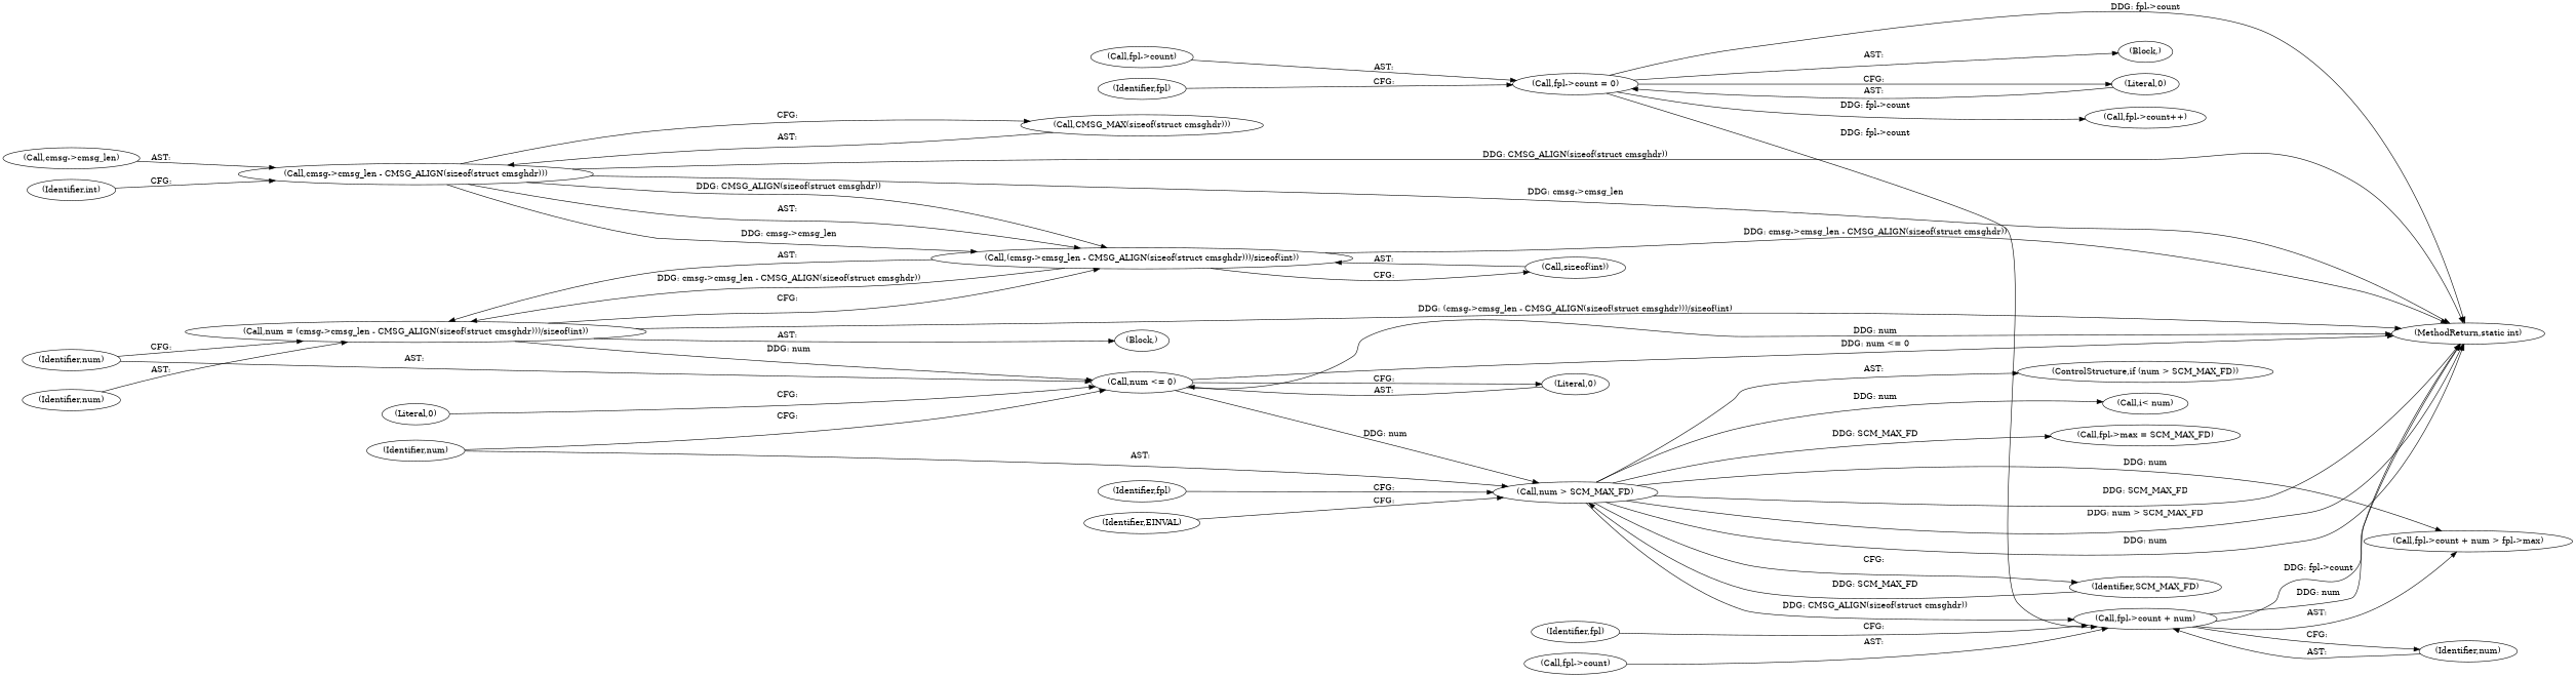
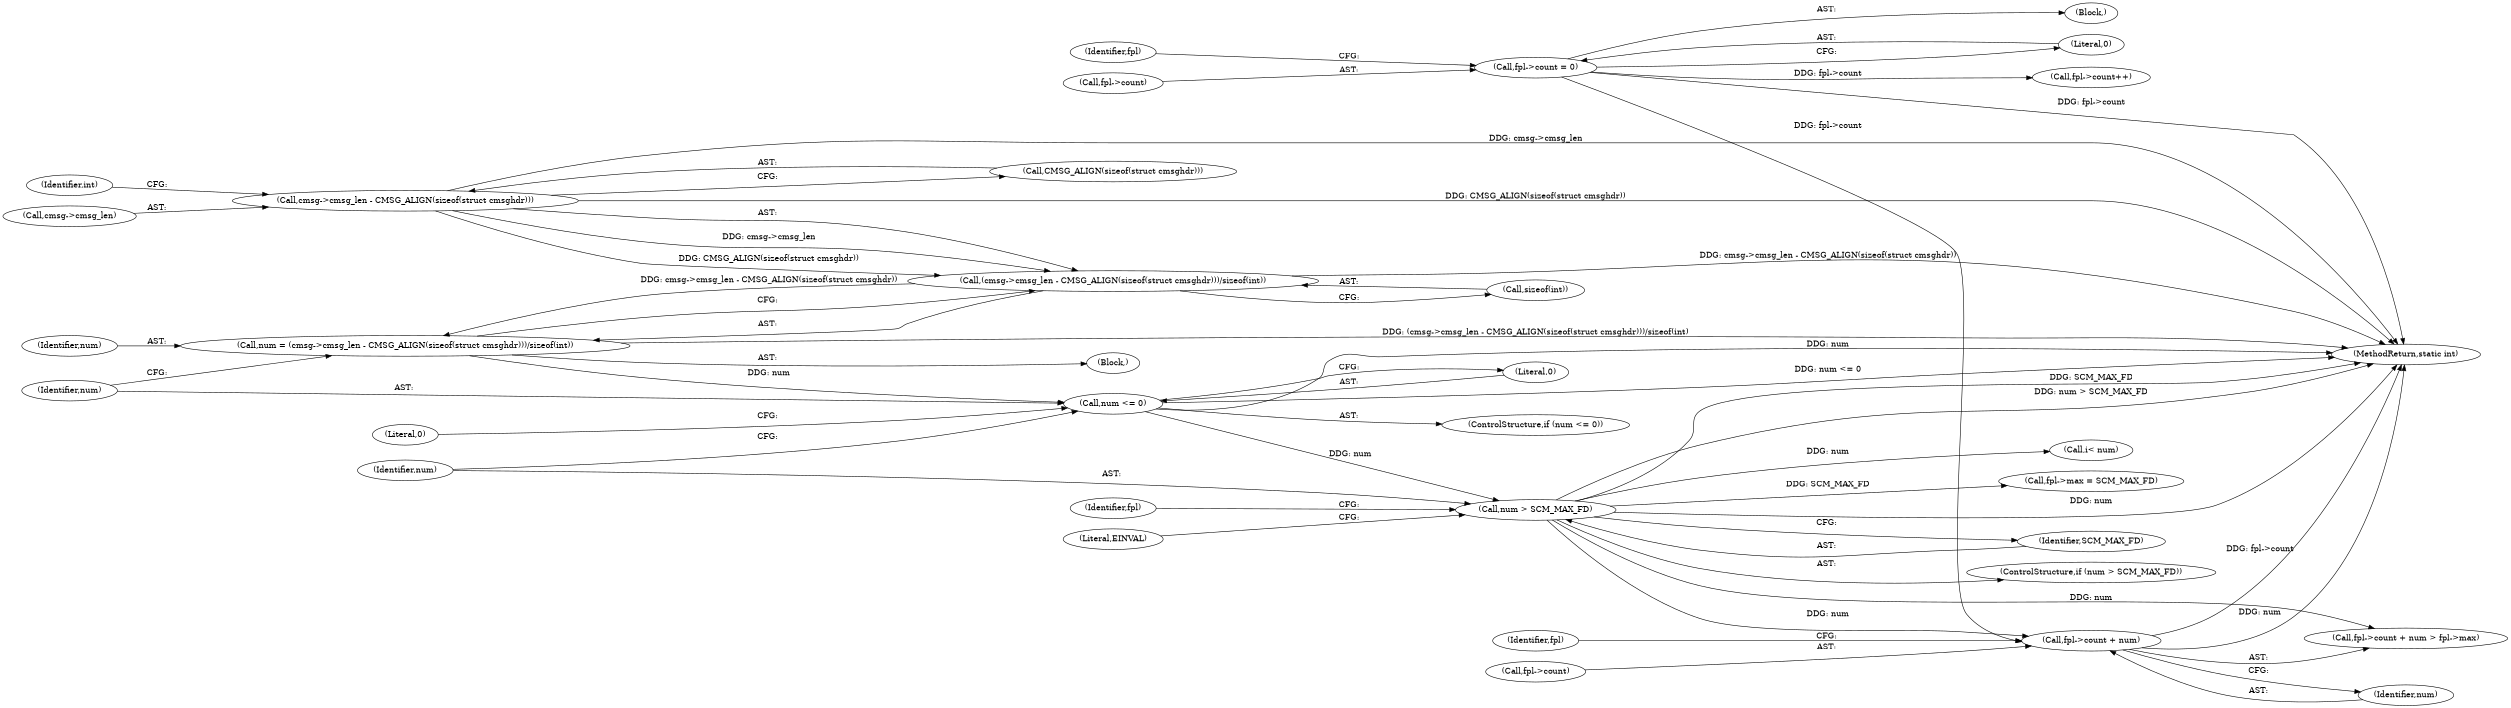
  digraph {
    rankdir=LR
    n1 [label="(Call,fpl->count + num)"]
    n2 [label="(Identifier,num)"]
    n3 [label="(Call,fpl->count + num > fpl->max)"]
    n4 [label="(MethodReturn,static int)"]
    n5 [label="(Call,fpl->count = 0)"]
    n6 [label="(Block,)"]
    n7 [label="(Literal,0)"]
    n8 [label="(Call,fpl->count++)"]
    n9 [label="(Call,num > SCM_MAX_FD)"]
    n10 [label="(Identifier,SCM_MAX_FD)"]
    n11 [label="(ControlStructure,if (num > SCM_MAX_FD))"]
    n12 [label="(Call,i< num)"]
    n13 [label="(Call,fpl->max = SCM_MAX_FD)"]
    n14 [label="(Call,num <= 0)"]
    n15 [label="(Literal,0)"]
+   n16 [label="(ControlStructure,if (num <= 0))"]
    n17 [label="(Call,num = (cmsg->cmsg_len - CMSG_ALIGN(sizeof(struct cmsghdr)))/sizeof(int))"]
    n18 [label="(Call,(cmsg->cmsg_len - CMSG_ALIGN(sizeof(struct cmsghdr)))/sizeof(int))"]
    n19 [label="(Block,)"]
    n20 [label="(Call,sizeof(int))"]
    n21 [label="(Call,cmsg->cmsg_len - CMSG_ALIGN(sizeof(struct cmsghdr)))"]
-   n22 [label="(Call,CMSG_MAX(sizeof(struct cmsghdr)))"]
+   n22 [label="(Call,CMSG_ALIGN(sizeof(struct cmsghdr)))"]
    n23 [label="(Call,fpl->count)"]
    n24 [label="(Identifier,fpl)"]
    n25 [label="(Literal,0)"]
    n26 [label="(Identifier,num)"]
    n27 [label="(Identifier,fpl)"]
    n28 [label="(Call,cmsg->cmsg_len)"]
    n29 [label="(Identifier,int)"]
    n30 [label="(Identifier,num)"]
    n31 [label="(Identifier,fpl)"]
    n32 [label="(Call,fpl->count)"]
    n33 [label="(Identifier,num)"]
-   n34 [label="(Identifier,EINVAL)"]
+   n34 [label="(Literal,EINVAL)"]
    n1 -> n2 [label="CFG: "]
    n1 -> n3 [label="AST: "]
    n1 -> n4 [label="DDG: fpl->count"]
    n1 -> n4 [label="DDG: num"]
    n2 -> n1 [label="AST: "]
    n5 -> n1 [label="DDG: fpl->count"]
    n5 -> n4 [label="DDG: fpl->count"]
    n5 -> n6 [label="AST: "]
    n5 -> n7 [label="CFG: "]
    n5 -> n8 [label="DDG: fpl->count"]
    n7 -> n5 [label="AST: "]
-   n9 -> n1 [label="DDG: CMSG_ALIGN(sizeof(struct cmsghdr))"]
+   n9 -> n1 [label="DDG: num"]
    n9 -> n3 [label="DDG: num"]
    n9 -> n4 [label="DDG: SCM_MAX_FD"]
    n9 -> n4 [label="DDG: num > SCM_MAX_FD"]
    n9 -> n4 [label="DDG: num"]
    n9 -> n10 [label="CFG: "]
    n9 -> n11 [label="AST: "]
    n9 -> n12 [label="DDG: num"]
    n9 -> n13 [label="DDG: SCM_MAX_FD"]
-   n10 -> n9 [label="DDG: SCM_MAX_FD"]
+   n10 -> n9 [label="AST: "]
    n14 -> n4 [label="DDG: num"]
    n14 -> n4 [label="DDG: num <= 0"]
    n14 -> n9 [label="DDG: num"]
    n14 -> n15 [label="CFG: "]
+   n14 -> n16 [label="AST: "]
    n15 -> n14 [label="AST: "]
    n17 -> n4 [label="DDG: (cmsg->cmsg_len - CMSG_ALIGN(sizeof(struct cmsghdr)))/sizeof(int)"]
    n17 -> n14 [label="DDG: num"]
    n17 -> n18 [label="CFG: "]
    n17 -> n19 [label="AST: "]
    n18 -> n4 [label="DDG: cmsg->cmsg_len - CMSG_ALIGN(sizeof(struct cmsghdr))"]
    n18 -> n17 [label="AST: "]
    n18 -> n17 [label="DDG: cmsg->cmsg_len - CMSG_ALIGN(sizeof(struct cmsghdr))"]
    n18 -> n20 [label="CFG: "]
    n20 -> n18 [label="AST: "]
    n21 -> n4 [label="DDG: CMSG_ALIGN(sizeof(struct cmsghdr))"]
    n21 -> n4 [label="DDG: cmsg->cmsg_len"]
    n21 -> n18 [label="AST: "]
    n21 -> n18 [label="DDG: cmsg->cmsg_len"]
    n21 -> n18 [label="DDG: CMSG_ALIGN(sizeof(struct cmsghdr))"]
    n21 -> n22 [label="CFG: "]
    n22 -> n21 [label="AST: "]
    n23 -> n5 [label="AST: "]
    n24 -> n1 [label="CFG: "]
    n25 -> n14 [label="CFG: "]
    n26 -> n9 [label="AST: "]
    n26 -> n14 [label="CFG: "]
    n27 -> n9 [label="CFG: "]
    n28 -> n21 [label="AST: "]
    n29 -> n21 [label="CFG: "]
    n30 -> n14 [label="AST: "]
    n30 -> n17 [label="CFG: "]
    n31 -> n5 [label="CFG: "]
    n32 -> n1 [label="AST: "]
    n33 -> n17 [label="AST: "]
    n34 -> n9 [label="CFG: "]
  }
